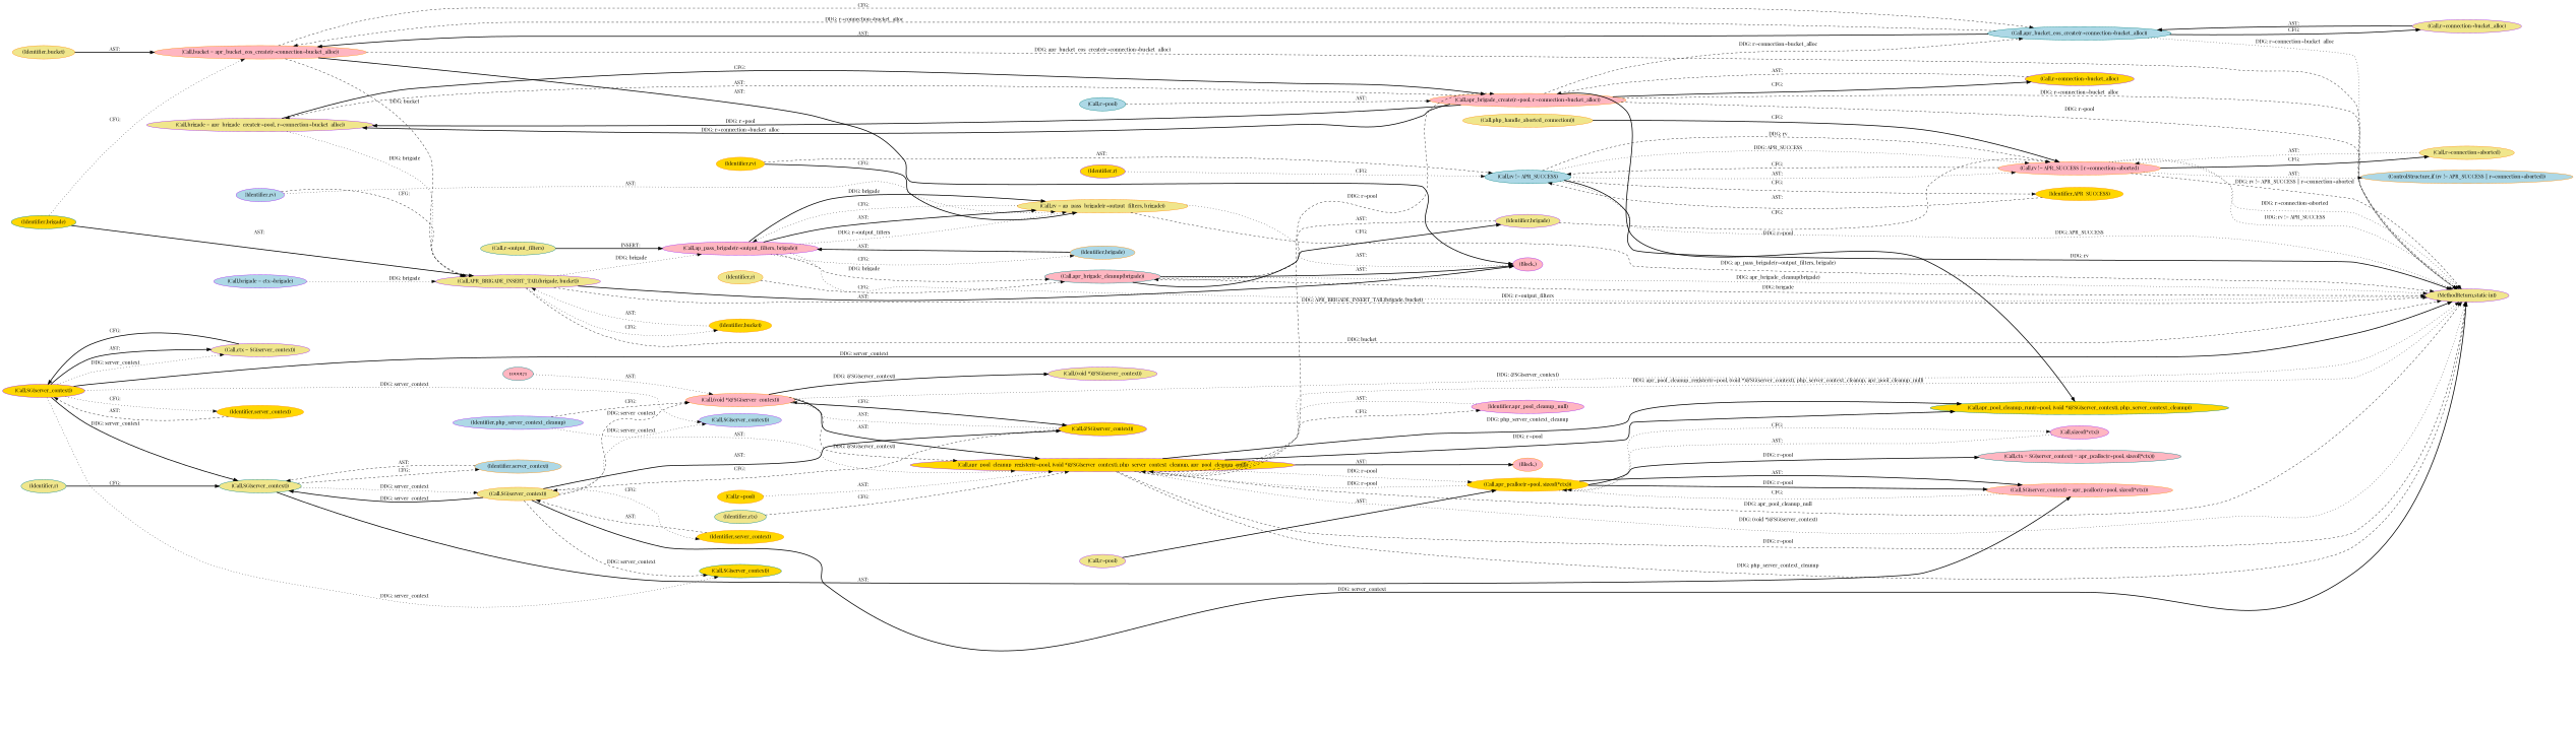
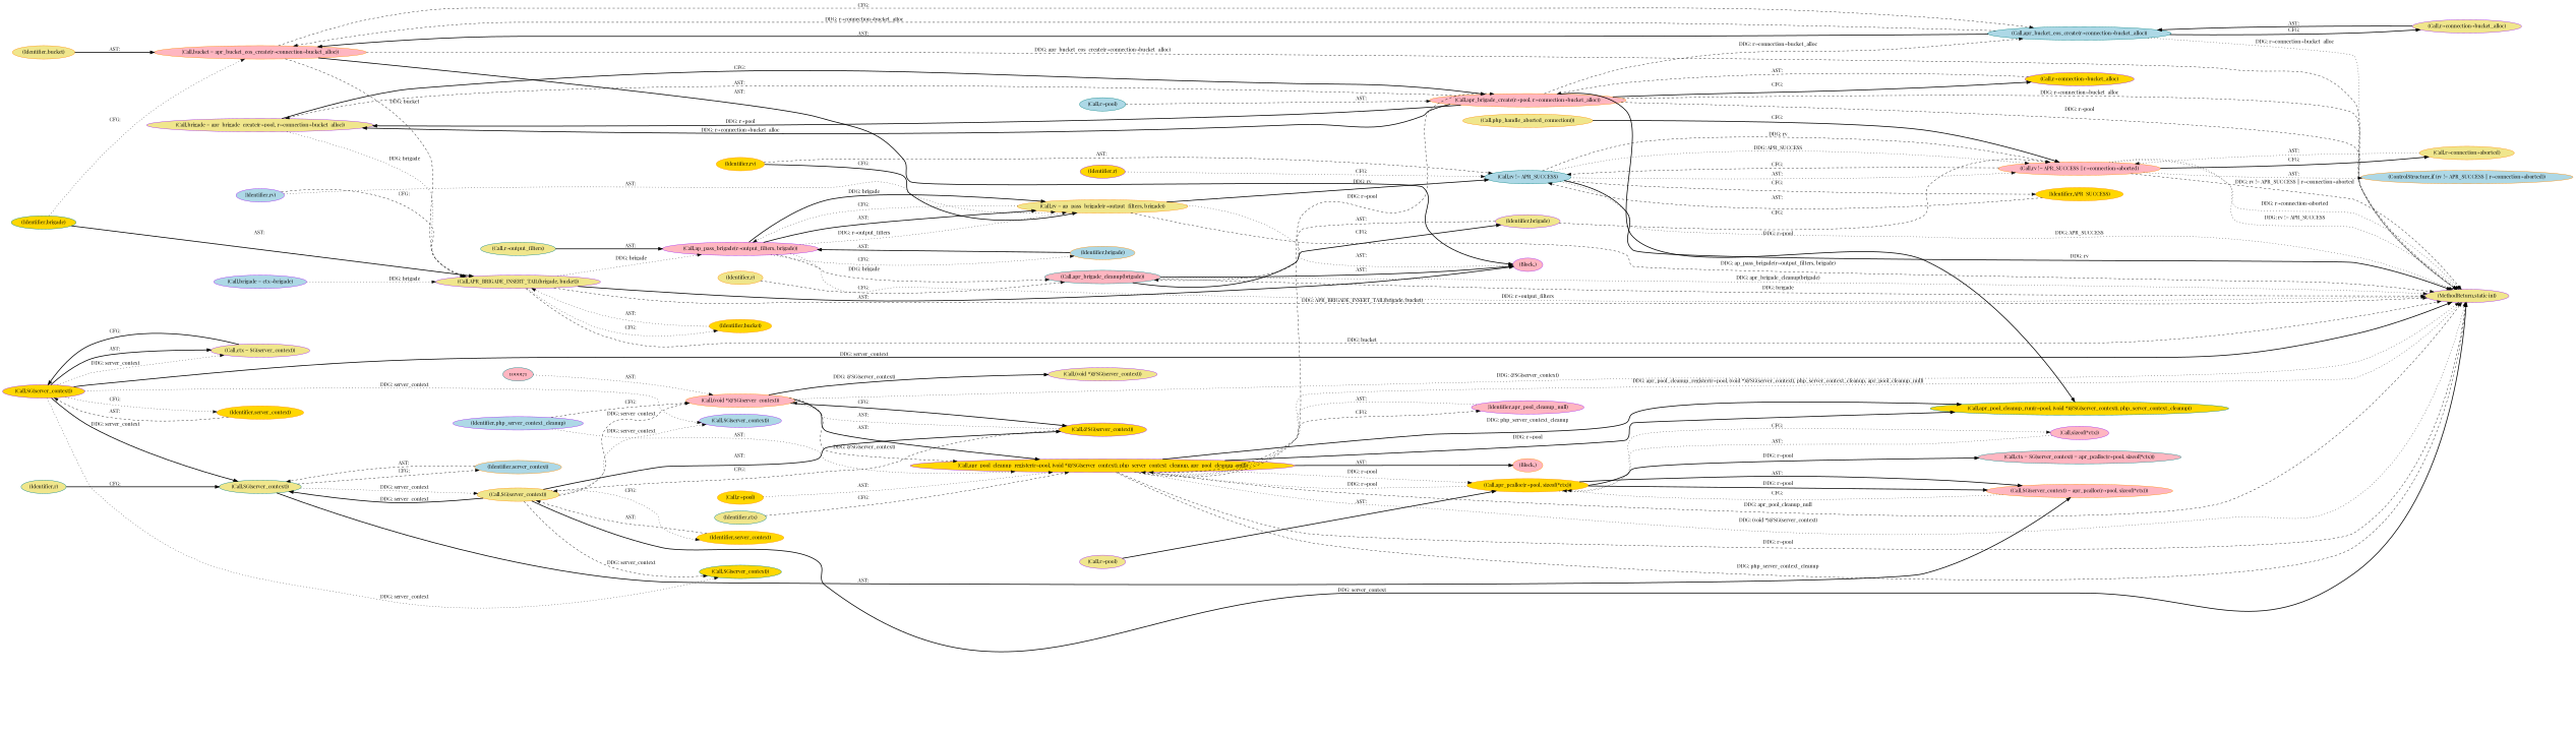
  digraph {
    fontname="Playfair Display"
    rankdir=LR
    node [color=darkorange fillcolor=khaki fontname="Playfair Display" style=filled]
    edge [fontname="Playfair Display" style=bold]
    n1 [fillcolor=lightpink label="(Call,bucket = apr_bucket_eos_create(r->connection->bucket_alloc))"]
    n2 [color=teal fillcolor=lightblue label="(Call,apr_bucket_eos_create(r->connection->bucket_alloc))"]
    n3 [color=purple label="(Call,APR_BRIGADE_INSERT_TAIL(brigade, bucket))"]
    n4 [color=purple label="(MethodReturn,static int)"]
    n5 [color=purple fillcolor=lightpink label="(Block,)"]
    n6 [color=purple label="(Call,r->connection->bucket_alloc)"]
    n7 [color=purple fillcolor=lightpink label="(Call,ap_pass_brigade(r->output_filters, brigade))"]
    n8 [fillcolor=gold label="(Identifier,bucket)"]
    n9 [fillcolor=lightpink label="(Call,apr_brigade_create(r->pool, r->connection->bucket_alloc))"]
    n10 [color=teal fillcolor=gold label="(Call,apr_pool_cleanup_run(r->pool, (void *)&SG(server_context), php_server_context_cleanup))"]
    n11 [color=purple fillcolor=gold label="(Call,r->connection->bucket_alloc)"]
    n12 [color=purple label="(Call,brigade = apr_brigade_create(r->pool, r->connection->bucket_alloc))"]
    n13 [color=purple fillcolor=gold label="(Call,apr_pool_cleanup_register(r->pool, (void *)&SG(server_context), php_server_context_cleanup, apr_pool_cleanup_null))"]
    n14 [fillcolor=gold label="(Call,apr_pcalloc(r->pool, sizeof(*ctx)))"]
    n15 [fillcolor=lightpink label="(Block,)"]
    n16 [color=purple fillcolor=lightpink label="(Identifier,apr_pool_cleanup_null)"]
    n17 [fillcolor=lightpink label="(Call,SG(server_context) = apr_pcalloc(r->pool, sizeof(*ctx)))"]
    n18 [color=purple fillcolor=lightpink label="(Call,sizeof(*ctx))"]
    n19 [color=teal fillcolor=lightpink label="(Call,ctx = SG(server_context) = apr_pcalloc(r->pool, sizeof(*ctx)))"]
    n20 [fillcolor=lightpink label="(Call,(void *)&SG(server_context))"]
    n21 [color=purple label="(Call,(void *)&SG(server_context))"]
    n22 [color=purple fillcolor=gold label="(Call,&SG(server_context))"]
    n23 [label="(Call,SG(server_context))"]
    n24 [color=teal label="(Call,SG(server_context))"]
    n25 [color=teal fillcolor=gold label="(Call,SG(server_context))"]
    n26 [color=purple fillcolor=lightblue label="(Call,SG(server_context))"]
    n27 [fillcolor=gold label="(Identifier,server_context)"]
    n28 [fillcolor=lightblue label="(Identifier,server_context)"]
    n29 [color=purple fillcolor=gold label="(Call,SG(server_context))"]
    n30 [fillcolor=gold label="(Identifier,server_context)"]
    n31 [color=purple label="(Call,ctx = SG(server_context))"]
    n32 [label="(Call,rv = ap_pass_brigade(r->output_filters, brigade))"]
    n33 [color=teal fillcolor=lightpink label="(Call,apr_brigade_cleanup(brigade))"]
    n34 [fillcolor=lightblue label="(Identifier,brigade)"]
    n35 [color=teal fillcolor=lightblue label="(Call,rv != APR_SUCCESS)"]
    n36 [color=purple label="(Identifier,brigade)"]
    n37 [fillcolor=lightpink label="(Call,rv != APR_SUCCESS || r->connection->aborted)"]
    n38 [fillcolor=gold label="(Identifier,APR_SUCCESS)"]
    n39 [label="(Call,r->connection->aborted)"]
    n40 [fillcolor=lightblue label="(ControlStructure,if (rv != APR_SUCCESS || r->connection->aborted))"]
    n41 [color=teal label="(Identifier,r)"]
    n42 [label="(Identifier,r)"]
    n43 [fillcolor=gold label="(Identifier,rv)"]
    n44 [color=purple fillcolor=gold label="(Identifier,r)"]
    n45 [label="(Identifier,bucket)"]
    n46 [color=purple fillcolor=lightblue label="(Call,brigade = ctx->brigade)"]
    n47 [color=purple fillcolor=lightblue label="(Identifier,rv)"]
    n48 [color=teal fillcolor=lightblue label="(Call,r->pool)"]
    n49 [color=purple fillcolor=lightblue label="(Identifier,php_server_context_cleanup)"]
    n50 [color=teal fillcolor=gold label="(Identifier,brigade)"]
    n51 [color=teal label="(Call,r->output_filters)"]
    n52 [label="(Call,php_handle_aborted_connection())"]
    n53 [color=purple label="(Call,r->pool)"]
    n54 [color=teal label="(Identifier,ctx)"]
    n55 [fillcolor=gold label="(Call,r->pool)"]
    1000171 [color=teal fillcolor=lightpink]
    n1 -> n2 [label="CFG: " style=dashed]
    n1 -> n3 [label="DDG: bucket" style=dashed]
    n1 -> n4 [label="DDG: apr_bucket_eos_create(r->connection->bucket_alloc)" style=dashed]
    n1 -> n5 [label="AST: "]
    n2 -> n1 [label="AST: "]
    n2 -> n1 [label="DDG: r->connection->bucket_alloc" style=dashed]
    n2 -> n4 [label="DDG: r->connection->bucket_alloc" style=dotted]
    n2 -> n6 [label="CFG: "]
    n3 -> n4 [label="DDG: APR_BRIGADE_INSERT_TAIL(brigade, bucket)" style=dashed]
    n3 -> n4 [label="DDG: bucket" style=dashed]
    n3 -> n5 [label="AST: "]
    n3 -> n7 [label="DDG: brigade" style=dotted]
    n3 -> n8 [label="CFG: " style=dotted]
    n6 -> n2 [label="AST: "]
    n7 -> n4 [label="DDG: r->output_filters" style=dotted]
    n7 -> n32 [label="AST: "]
    n7 -> n32 [label="DDG: r->output_filters" style=dotted]
    n7 -> n32 [label="DDG: brigade"]
    n7 -> n33 [label="DDG: brigade" style=dashed]
    n7 -> n34 [label="CFG: " style=dotted]
    n8 -> n3 [label="AST: " style=dotted]
    n9 -> n2 [label="DDG: r->connection->bucket_alloc" style=dashed]
    n9 -> n4 [label="DDG: r->connection->bucket_alloc" style=dashed]
    n9 -> n4 [label="DDG: r->pool" style=dashed]
    n9 -> n10 [label="DDG: r->pool"]
    n9 -> n11 [label="CFG: "]
    n9 -> n12 [label="AST: " style=dashed]
    n9 -> n12 [label="DDG: r->pool"]
    n9 -> n12 [label="DDG: r->connection->bucket_alloc"]
    n11 -> n9 [label="AST: " style=dashed]
    n12 -> n3 [label="DDG: brigade" style=dotted]
    n12 -> n9 [label="CFG: "]
    n13 -> n4 [label="DDG: apr_pool_cleanup_register(r->pool, (void *)&SG(server_context), php_server_context_cleanup, apr_pool_cleanup_null)" style=dotted]
    n13 -> n4 [label="DDG: r->pool" style=dashed]
    n13 -> n4 [label="DDG: apr_pool_cleanup_null" style=dashed]
    n13 -> n4 [label="DDG: (void *)&SG(server_context)" style=dotted]
    n13 -> n4 [label="DDG: php_server_context_cleanup" style=dashed]
    n13 -> n9 [label="DDG: r->pool" style=dashed]
    n13 -> n10 [label="DDG: r->pool"]
    n13 -> n10 [label="DDG: php_server_context_cleanup"]
    n13 -> n14 [label="DDG: r->pool" style=dotted]
    n13 -> n15 [label="AST: "]
    n13 -> n16 [label="CFG: " style=dashed]
    n14 -> n13 [label="DDG: r->pool" style=dotted]
    n14 -> n17 [label="AST: "]
    n14 -> n17 [label="DDG: r->pool"]
    n14 -> n18 [label="CFG: " style=dotted]
    n14 -> n19 [label="DDG: r->pool"]
    n16 -> n13 [label="AST: " style=dotted]
    n17 -> n14 [label="CFG: " style=dotted]
    n18 -> n14 [label="AST: " style=dotted]
    n20 -> n4 [label="DDG: &SG(server_context)" style=dotted]
    n20 -> n13 [label="AST: "]
    n20 -> n13 [label="DDG: &SG(server_context)" style=dashed]
    n20 -> n21 [label="DDG: &SG(server_context)"]
    n20 -> n22 [label="CFG: "]
    n22 -> n20 [label="AST: " style=dotted]
    n22 -> n23 [label="CFG: " style=dashed]
    n23 -> n4 [label="DDG: server_context"]
    n23 -> n20 [label="DDG: server_context" style=dashed]
    n23 -> n22 [label="AST: "]
    n23 -> n24 [label="DDG: server_context"]
    n23 -> n25 [label="DDG: server_context" style=dashed]
    n23 -> n26 [label="DDG: server_context" style=dotted]
    n23 -> n27 [label="CFG: " style=dotted]
    n24 -> n17 [label="AST: "]
    n24 -> n23 [label="DDG: server_context" style=dotted]
    n24 -> n28 [label="CFG: " style=dashed]
    n27 -> n23 [label="AST: " style=dashed]
    n28 -> n24 [label="AST: " style=dashed]
    n29 -> n4 [label="DDG: server_context"]
    n29 -> n24 [label="DDG: server_context"]
    n29 -> n25 [label="DDG: server_context" style=dotted]
    n29 -> n26 [label="DDG: server_context" style=dotted]
    n29 -> n30 [label="CFG: " style=dotted]
    n29 -> n31 [label="AST: "]
    n29 -> n31 [label="DDG: server_context" style=dotted]
    n30 -> n29 [label="AST: " style=dashed]
    n31 -> n29 [label="CFG: "]
    n32 -> n4 [label="DDG: ap_pass_brigade(r->output_filters, brigade)" style=dashed]
    n32 -> n5 [label="AST: " style=dotted]
    n32 -> n7 [label="CFG: " style=dotted]
+   n32 -> n35 [label="DDG: rv"]
    n33 -> n4 [label="DDG: apr_brigade_cleanup(brigade)" style=dotted]
    n33 -> n4 [label="DDG: brigade" style=dashed]
    n33 -> n5 [label="AST: "]
    n33 -> n36 [label="CFG: "]
    n34 -> n7 [label="AST: "]
    n35 -> n4 [label="DDG: rv"]
    n35 -> n4 [label="DDG: APR_SUCCESS" style=dotted]
    n35 -> n37 [label="AST: " style=dotted]
    n35 -> n37 [label="DDG: rv" style=dashed]
    n35 -> n37 [label="DDG: APR_SUCCESS" style=dotted]
    n35 -> n38 [label="CFG: " style=dashed]
    n36 -> n33 [label="AST: " style=dashed]
    n36 -> n37 [label="CFG: " style=dashed]
    n37 -> n4 [label="DDG: rv != APR_SUCCESS || r->connection->aborted" style=dashed]
    n37 -> n4 [label="DDG: r->connection->aborted" style=dotted]
    n37 -> n4 [label="DDG: rv != APR_SUCCESS" style=dotted]
    n37 -> n35 [label="CFG: " style=dashed]
    n37 -> n39 [label="CFG: "]
    n37 -> n40 [label="AST: " style=dotted]
    n38 -> n35 [label="AST: " style=dashed]
    n39 -> n37 [label="AST: " style=dotted]
    n41 -> n24 [label="CFG: "]
    n42 -> n33 [label="CFG: " style=dashed]
    n43 -> n32 [label="CFG: "]
    n43 -> n35 [label="AST: " style=dashed]
    n44 -> n35 [label="CFG: " style=dotted]
    n45 -> n1 [label="AST: "]
    n46 -> n3 [label="DDG: brigade" style=dotted]
    n47 -> n3 [label="CFG: " style=dashed]
    n47 -> n32 [label="AST: " style=dotted]
    n48 -> n9 [label="AST: " style=dashed]
    n49 -> n13 [label="AST: " style=dotted]
    n49 -> n20 [label="CFG: " style=dashed]
    n50 -> n1 [label="CFG: " style=dotted]
    n50 -> n3 [label="AST: "]
-   n51 -> n7 [label="INSERT: "]
+   n51 -> n7 [label="AST: "]
    n52 -> n37 [label="CFG: "]
    n53 -> n14 [label="AST: "]
    n54 -> n13 [label="CFG: " style=dashed]
    n55 -> n13 [label="AST: " style=dotted]
    1000171 -> n20 [label="AST: " style=dotted]
  }
